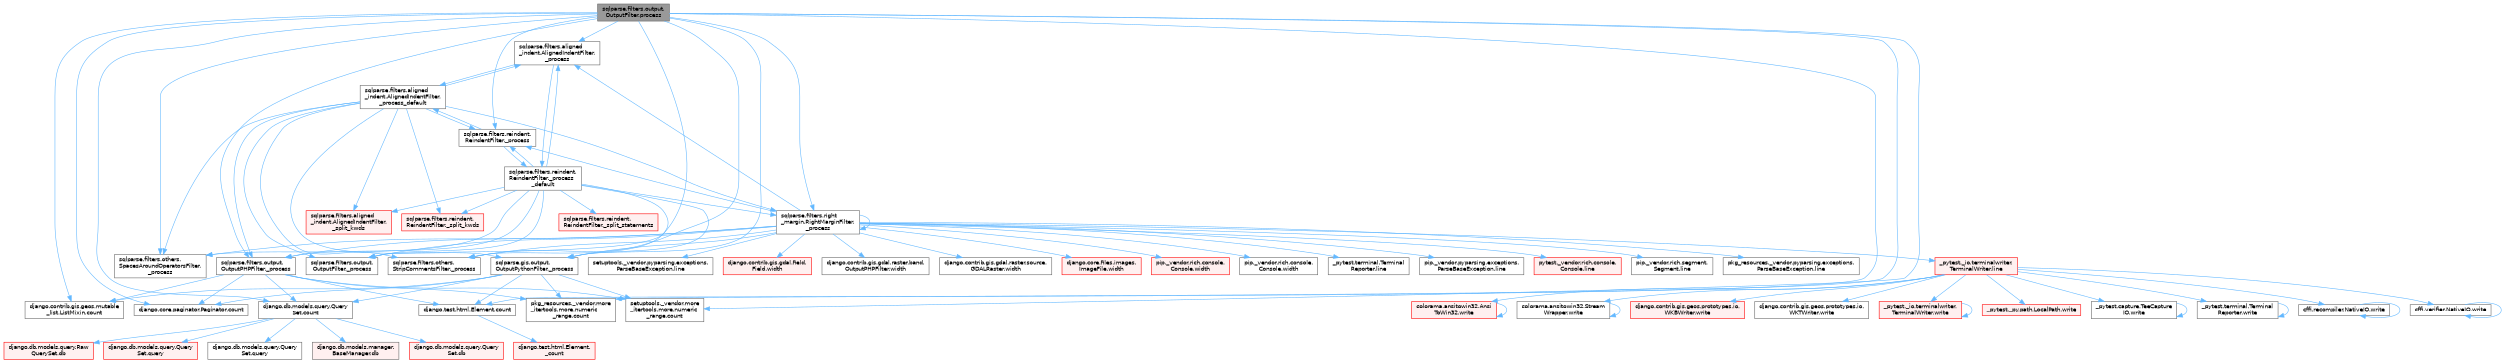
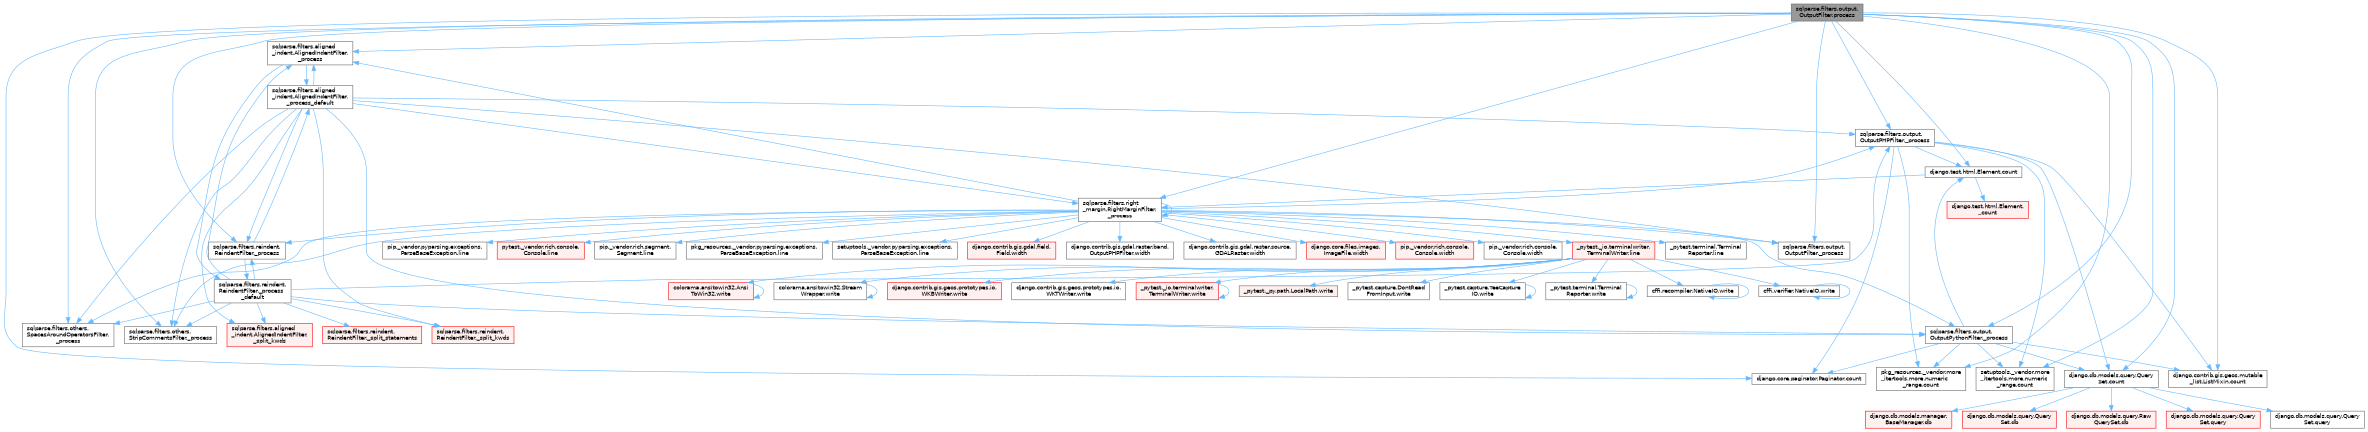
  digraph {
    rankdir=TB
    node [color=grey40 fillcolor=white fontname=Helvetica fontsize=10 shape=box style=filled]
    edge [color=steelblue1 fontname=Helvetica fontsize=10 labelfontname=Helvetica labelfontsize=10 style=solid]
    n1 [color=gray40 fillcolor=grey60 fontcolor=black height=0.2 label="sqlparse.filters.output.\lOutputFilter.process" width=0.4]
    n2 [height=0.2 label="sqlparse.filters.aligned\l_indent.AlignedIndentFilter.\l_process" width=0.4]
    n3 [height=0.2 label="sqlparse.filters.others.\lSpacesAroundOperatorsFilter.\l_process" width=0.4]
    n4 [height=0.2 label="sqlparse.filters.others.\lStripCommentsFilter._process" width=0.4]
    n5 [height=0.2 label="sqlparse.filters.output.\lOutputFilter._process" width=0.4]
    n6 [height=0.2 label="sqlparse.filters.output.\lOutputPHPFilter._process" width=0.4]
    n7 [height=0.2 label="django.contrib.gis.geos.mutable\l_list.ListMixin.count" width=0.4]
    n8 [height=0.2 label="django.core.paginator.Paginator.count" width=0.4]
    n9 [height=0.2 label="django.db.models.query.Query\lSet.count" width=0.4]
    n10 [height=0.2 label="django.test.html.Element.count" width=0.4]
    n11 [height=0.2 label="pkg_resources._vendor.more\l_itertools.more.numeric\l_range.count" width=0.4]
    n12 [height=0.2 label="setuptools._vendor.more\l_itertools.more.numeric\l_range.count" width=0.4]
-   n13 [height=0.2 label="sqlparse.gis.output.\lOutputPythonFilter._process" width=0.4]
+   n13 [height=0.2 label="sqlparse.filters.output.\lOutputPythonFilter._process" width=0.4]
    n14 [height=0.2 label="sqlparse.filters.reindent.\lReindentFilter._process" width=0.4]
    n15 [height=0.2 label="sqlparse.filters.right\l_margin.RightMarginFilter.\l_process" width=0.4]
    n16 [height=0.2 label="sqlparse.filters.aligned\l_indent.AlignedIndentFilter.\l_process_default" width=0.4]
    n17 [height=0.2 label="sqlparse.filters.reindent.\lReindentFilter._process\l_default" width=0.4]
-   n18 [fillcolor="#FFF0F0" height=0.2 label="django.db.models.manager.\lBaseManager.db" width=0.4]
+   n18 [color=red fillcolor="#FFF0F0" height=0.2 label="django.db.models.manager.\lBaseManager.db" width=0.4]
    n19 [color=red fillcolor="#FFF0F0" height=0.2 label="django.db.models.query.Query\lSet.db" width=0.4]
    n20 [color=red fillcolor="#FFF0F0" height=0.2 label="django.db.models.query.Raw\lQuerySet.db" width=0.4]
    n21 [color=red fillcolor="#FFF0F0" height=0.2 label="django.db.models.query.Query\lSet.query" width=0.4]
    n22 [height=0.2 label="django.db.models.query.Query\lSet.query" width=0.4]
    n23 [color=red fillcolor="#FFF0F0" height=0.2 label="django.test.html.Element.\l_count" width=0.4]
    n24 [color=red fillcolor="#FFF0F0" height=0.2 label="_pytest._io.terminalwriter.\lTerminalWriter.line" width=0.4]
    n25 [height=0.2 label="_pytest.terminal.Terminal\lReporter.line" width=0.4]
    n26 [height=0.2 label="pip._vendor.pyparsing.exceptions.\lParseBaseException.line" width=0.4]
    n27 [color=red fillcolor="#FFF0F0" height=0.2 label="pytest._vendor.rich.console.\lConsole.line" width=0.4]
    n28 [height=0.2 label="pip._vendor.rich.segment.\lSegment.line" width=0.4]
    n29 [height=0.2 label="pkg_resources._vendor.pyparsing.exceptions.\lParseBaseException.line" width=0.4]
    n30 [height=0.2 label="setuptools._vendor.pyparsing.exceptions.\lParseBaseException.line" width=0.4]
    n31 [color=red fillcolor="#FFF0F0" height=0.2 label="django.contrib.gis.gdal.field.\lField.width" width=0.4]
    n32 [height=0.2 label="django.contrib.gis.gdal.raster.band.\lOutputPHPFilter.width" width=0.4]
    n33 [height=0.2 label="django.contrib.gis.gdal.raster.source.\lGDALRaster.width" width=0.4]
    n34 [color=red fillcolor="#FFF0F0" height=0.2 label="django.core.files.images.\lImageFile.width" width=0.4]
    n35 [color=red fillcolor="#FFF0F0" height=0.2 label="pip._vendor.rich.console.\lConsole.width" width=0.4]
    n36 [height=0.2 label="pip._vendor.rich.console.\lConsole.width" width=0.4]
    n37 [color=red fillcolor="#FFF0F0" height=0.2 label="sqlparse.filters.aligned\l_indent.AlignedIndentFilter.\l_split_kwds" width=0.4]
    n38 [color=red fillcolor="#FFF0F0" height=0.2 label="sqlparse.filters.reindent.\lReindentFilter._split_kwds" width=0.4]
    n39 [color=red fillcolor="#FFF0F0" height=0.2 label="sqlparse.filters.reindent.\lReindentFilter._split_statements" width=0.4]
    n40 [color=red fillcolor="#FFF0F0" height=0.2 label="_pytest._io.terminalwriter.\lTerminalWriter.write" width=0.4]
-   n41 [color=red fillcolor="#FFF0F0" height=0.2 label="_pytest._py.path.LocalPath.write" width=0.4]
+   n41 [fillcolor="#FFF0F0" height=0.2 label="_pytest._py.path.LocalPath.write" width=0.4]
+   n42 [height=0.2 label="_pytest.capture.DontRead\lFromInput.write" width=0.4]
    n43 [height=0.2 label="_pytest.capture.TeeCapture\lIO.write" width=0.4]
    n44 [height=0.2 label="_pytest.terminal.Terminal\lReporter.write" width=0.4]
    n45 [height=0.2 label="cffi.recompiler.NativeIO.write" width=0.4]
    n46 [height=0.2 label="cffi.verifier.NativeIO.write" width=0.4]
    n47 [color=red fillcolor="#FFF0F0" height=0.2 label="colorama.ansitowin32.Ansi\lToWin32.write" width=0.4]
    n48 [height=0.2 label="colorama.ansitowin32.Stream\lWrapper.write" width=0.4]
    n49 [color=red fillcolor="#FFF0F0" height=0.2 label="django.contrib.gis.geos.prototypes.io.\lWKBWriter.write" width=0.4]
    n50 [height=0.2 label="django.contrib.gis.geos.prototypes.io.\lWKTWriter.write" width=0.4]
    n1 -> n2
    n1 -> n3
    n1 -> n4
    n1 -> n5
    n1 -> n6
    n1 -> n7
    n1 -> n8
    n1 -> n9
    n1 -> n10
    n1 -> n11
    n1 -> n12
    n1 -> n13
    n1 -> n14
    n1 -> n15
    n2 -> n16
    n2 -> n17
    n6 -> n7
    n6 -> n8
    n6 -> n9
    n6 -> n10
    n6 -> n11
    n6 -> n12
    n9 -> n18
    n9 -> n19
    n9 -> n20
    n9 -> n21
    n9 -> n22
    n10 -> n23
    n13 -> n7
    n13 -> n8
    n13 -> n9
    n13 -> n10
    n13 -> n11
    n13 -> n12
    n14 -> n16
    n14 -> n17
    n15 -> n2
    n15 -> n3
    n15 -> n4
    n15 -> n5
    n15 -> n6
    n15 -> n13
    n15 -> n14
    n15 -> n15
    n15 -> n24
    n15 -> n25
    n15 -> n26
    n15 -> n27
    n15 -> n28
    n15 -> n29
    n15 -> n30
    n15 -> n31
    n15 -> n32
    n15 -> n33
    n15 -> n34
    n15 -> n35
    n15 -> n36
    n16 -> n2
    n16 -> n3
    n16 -> n4
    n16 -> n5
    n16 -> n6
    n16 -> n13
    n16 -> n14
    n16 -> n15
    n16 -> n37
    n16 -> n38
    n17 -> n2
    n17 -> n3
    n17 -> n4
-   n17 -> n5
    n17 -> n6
    n17 -> n13
    n17 -> n14
-   n17 -> n15
+   n10 -> n15
    n17 -> n37
    n17 -> n38
    n17 -> n39
    n24 -> n40
    n24 -> n41
+   n24 -> n42
    n24 -> n43
    n24 -> n44
    n24 -> n45
    n24 -> n46
    n24 -> n47
    n24 -> n48
    n24 -> n49
    n24 -> n50
    n40 -> n40
    n43 -> n43
    n44 -> n44
    n45 -> n45
    n46 -> n46
    n47 -> n47
    n48 -> n48
  }
